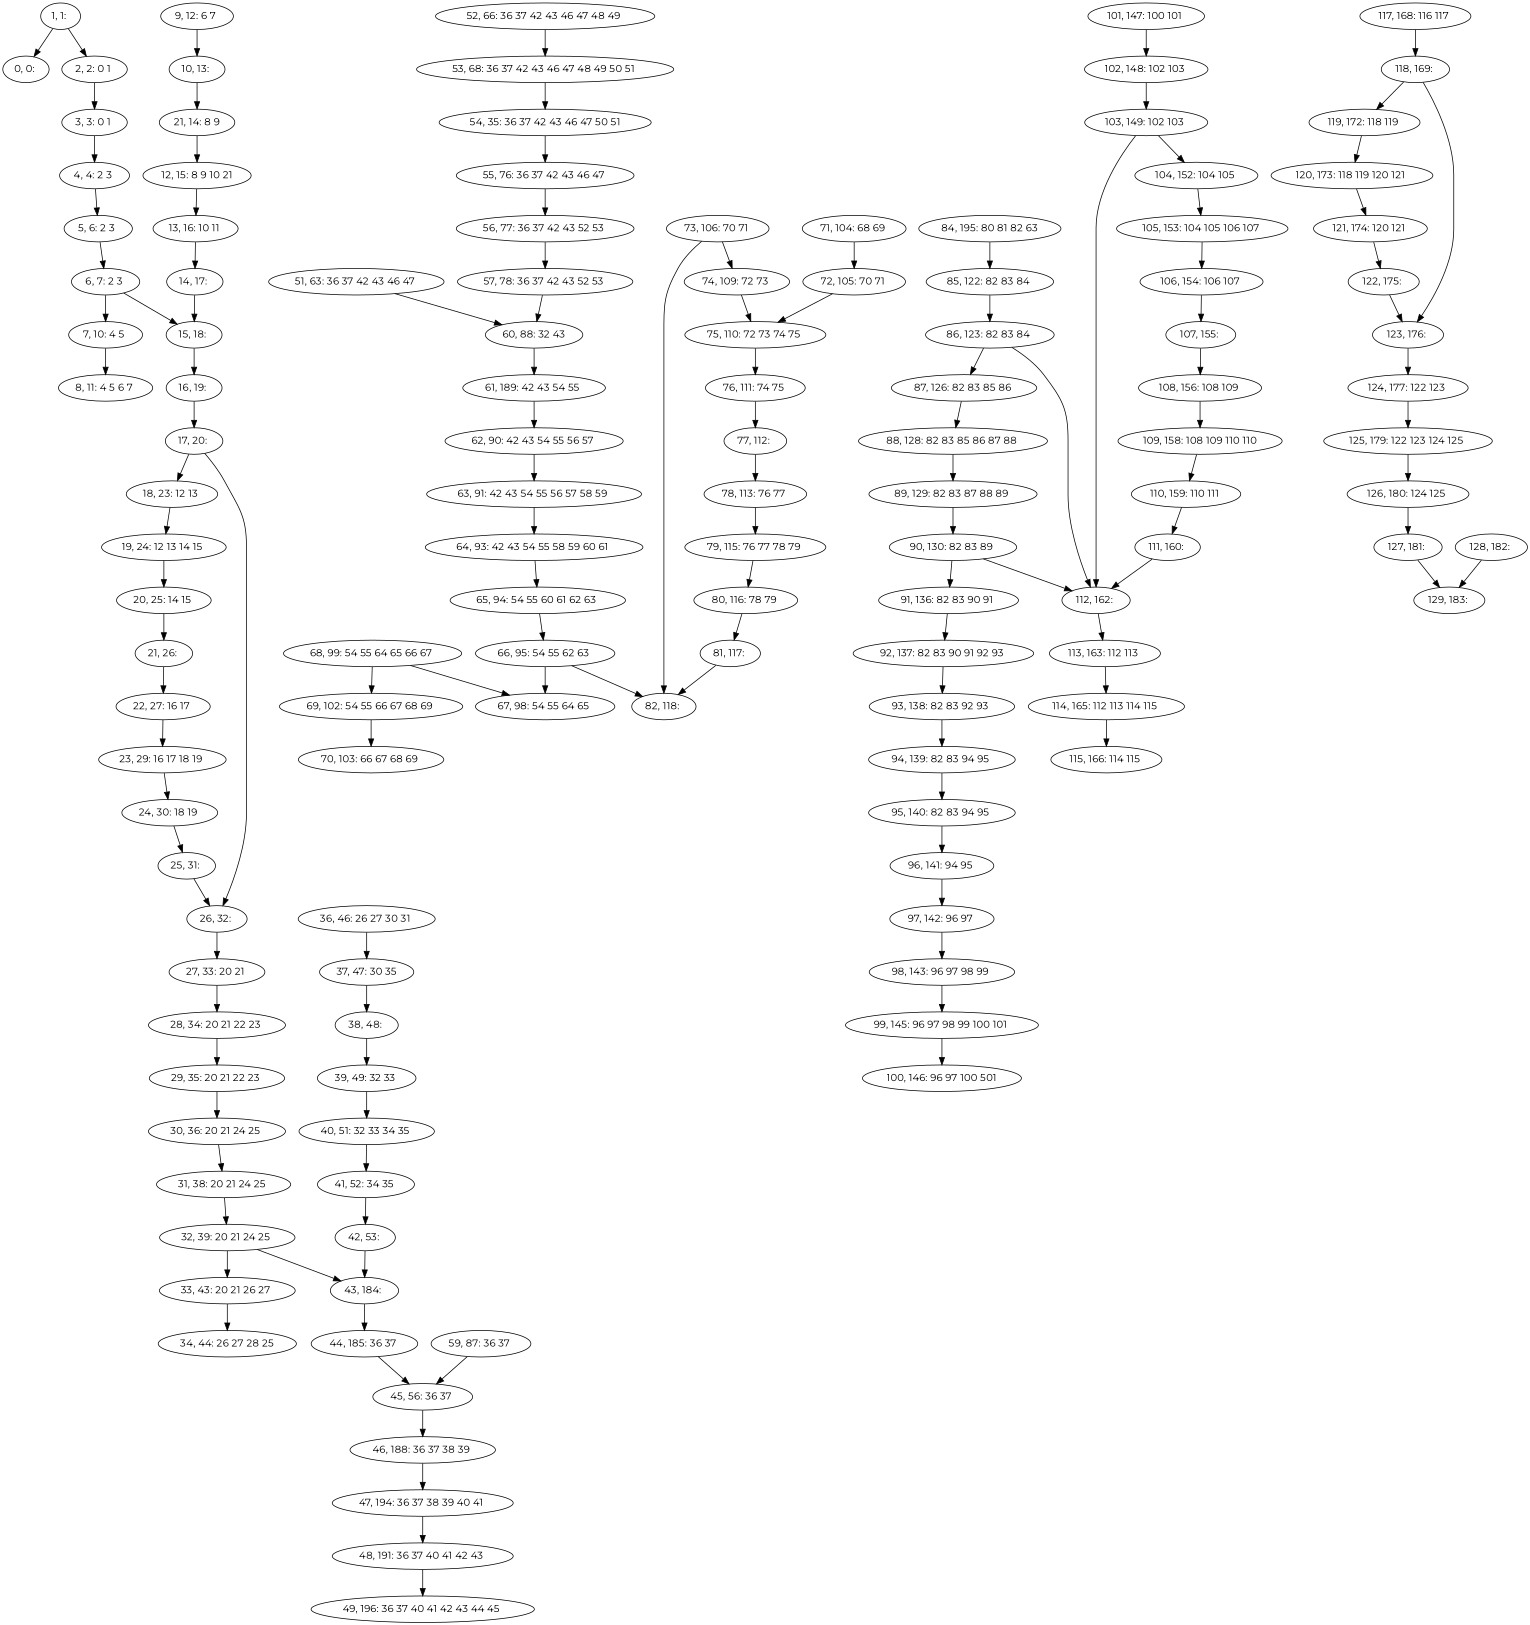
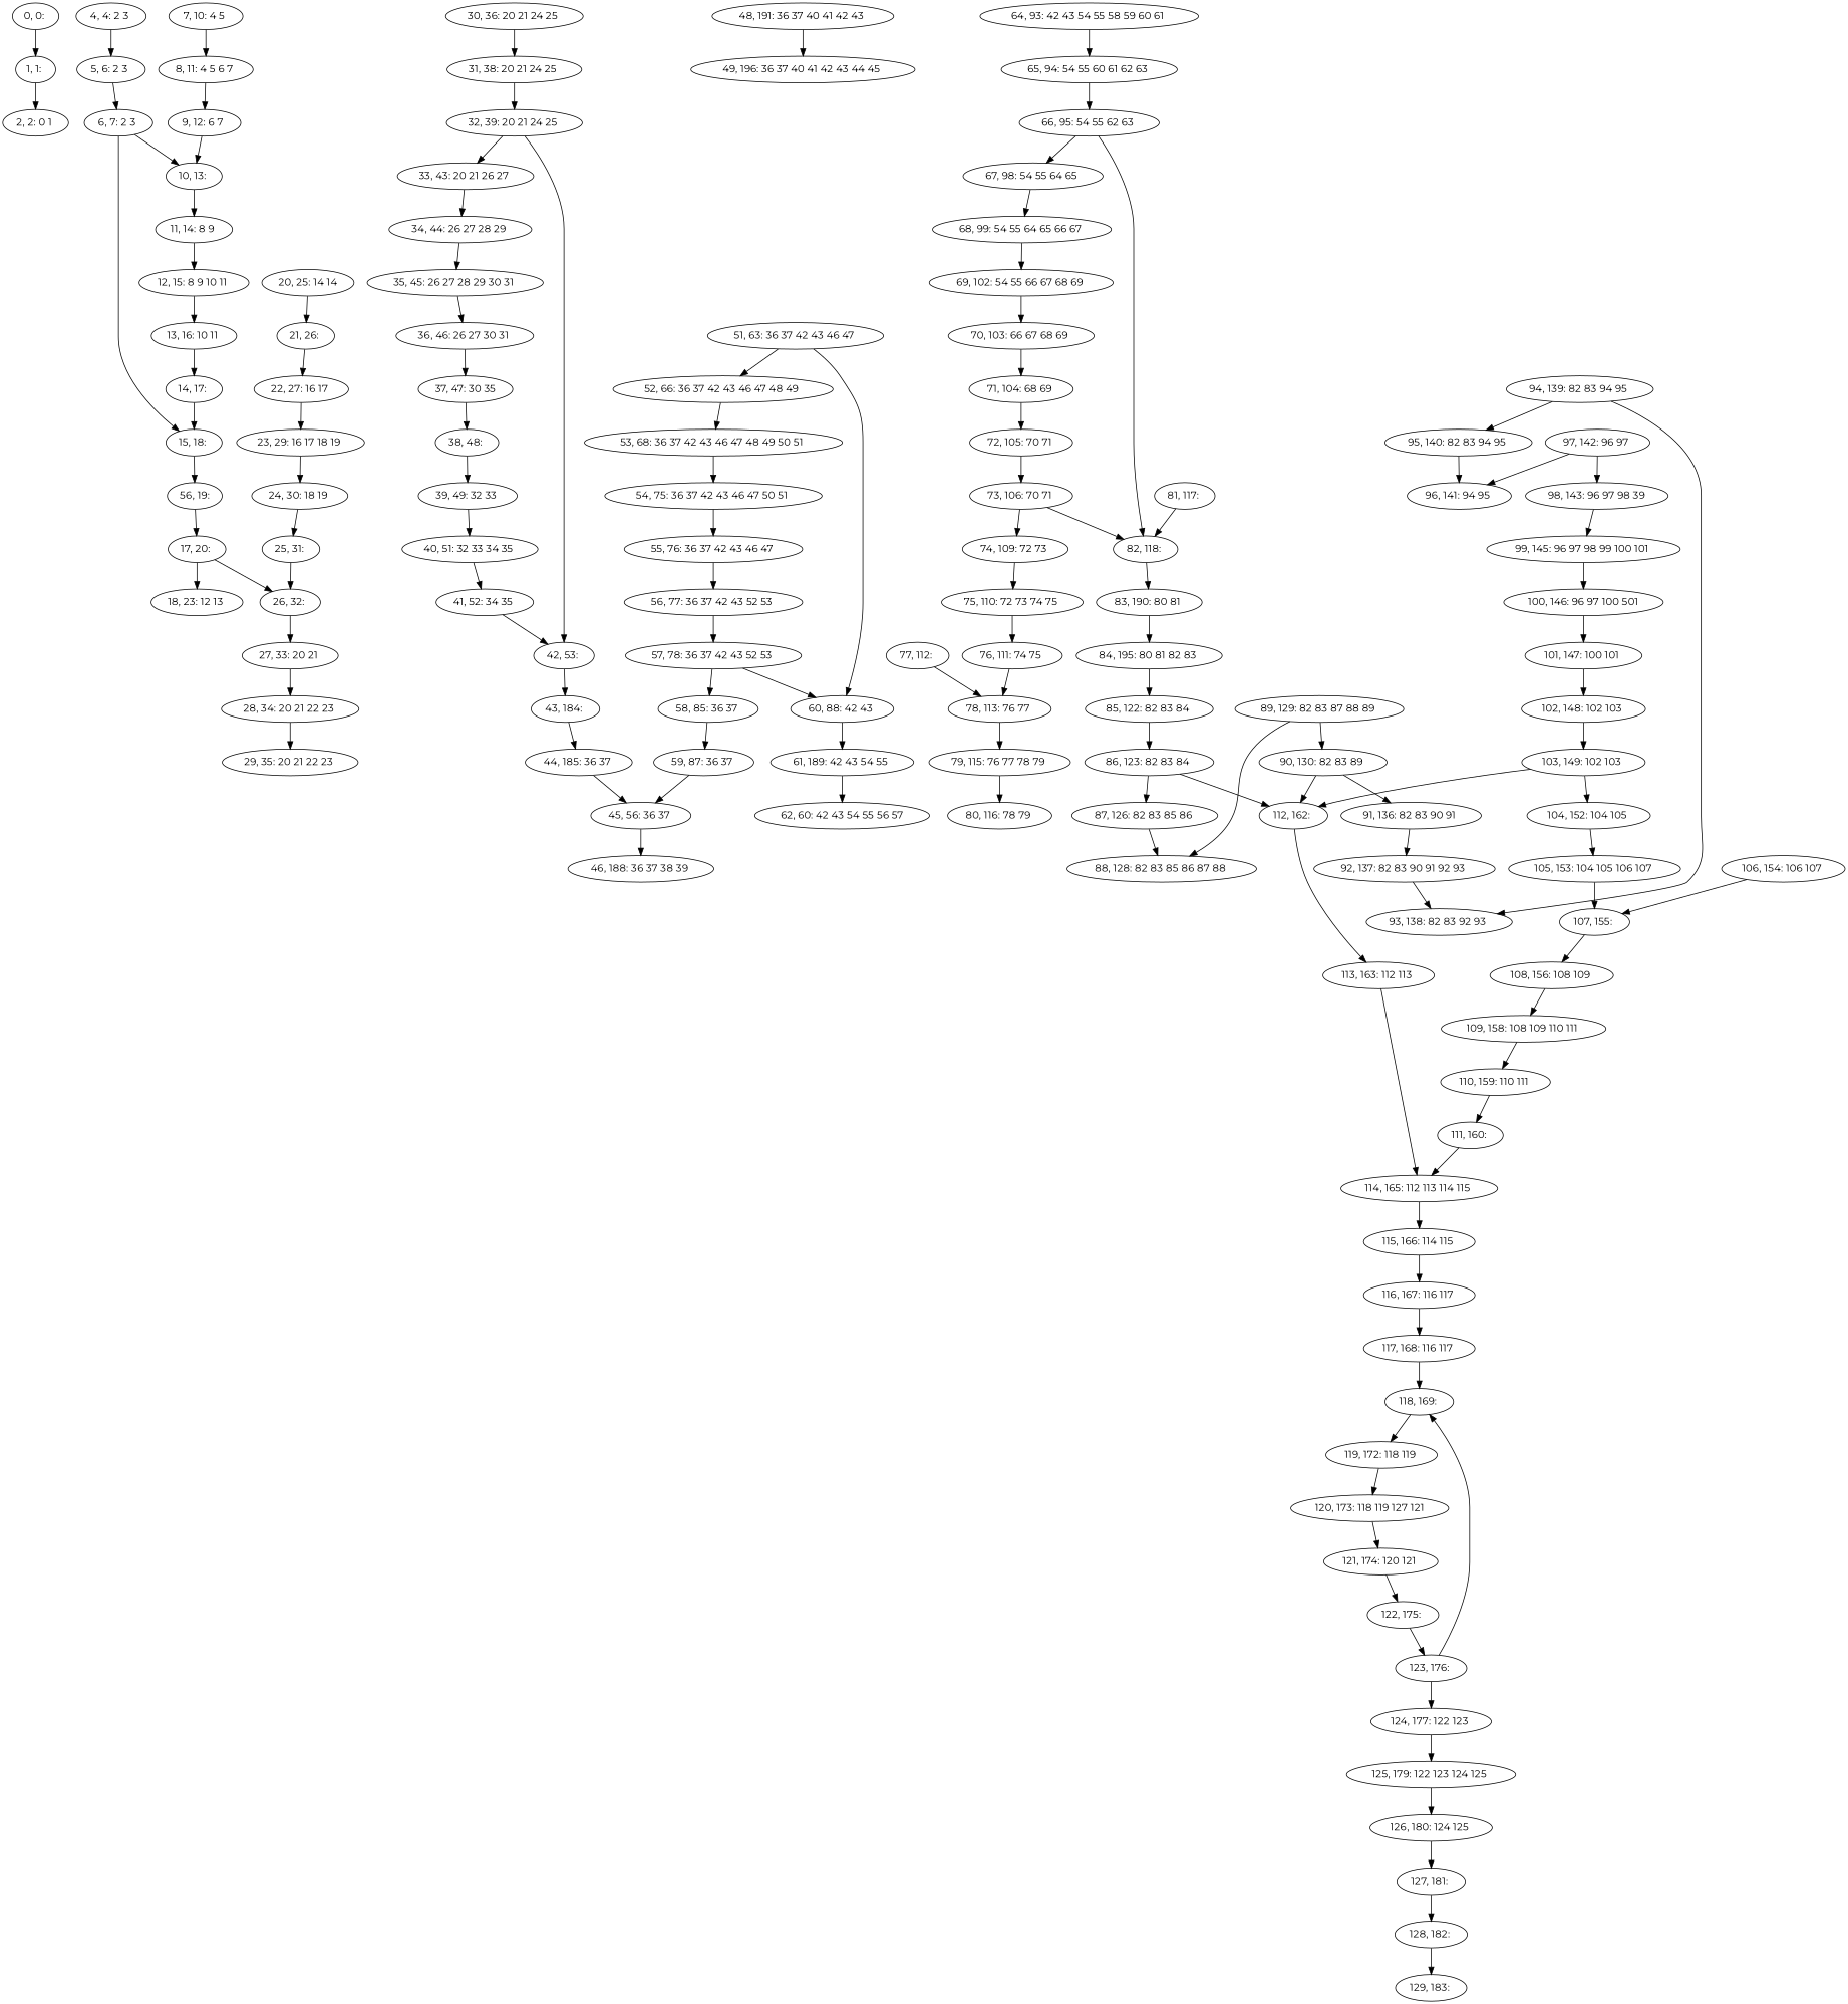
  digraph {
    fontname=Montserrat
    node [fontname=Montserrat]
    edge [fontname=Montserrat]
    n1 [label="0, 0: "]
    n2 [label="1, 1: "]
    n3 [label="2, 2: 0 1 "]
-   n4 [label="3, 3: 0 1 "]
    n5 [label="4, 4: 2 3 "]
    n6 [label="5, 6: 2 3 "]
    n7 [label="6, 7: 2 3 "]
    n8 [label="7, 10: 4 5 "]
    n9 [label="15, 18: "]
    n10 [label="8, 11: 4 5 6 7 "]
-   n11 [label="16, 19: "]
+   n11 [label="56, 19:"]
    n12 [label="9, 12: 6 7 "]
    n13 [label="10, 13: "]
-   n14 [label="21, 14: 8 9"]
-   n15 [label="12, 15: 8 9 10 21"]
+   n14 [label="11, 14: 8 9 "]
+   n15 [label="12, 15: 8 9 10 11 "]
    n16 [label="13, 16: 10 11 "]
    n17 [label="14, 17: "]
    n18 [label="17, 20: "]
    n19 [label="18, 23: 12 13 "]
    n20 [label="26, 32: "]
-   n21 [label="19, 24: 12 13 14 15 "]
    n22 [label="27, 33: 20 21 "]
-   n23 [label="20, 25: 14 15 "]
+   n23 [label="20, 25: 14 14"]
    n24 [label="21, 26: "]
    n25 [label="22, 27: 16 17 "]
    n26 [label="23, 29: 16 17 18 19 "]
    n27 [label="24, 30: 18 19 "]
    n28 [label="25, 31: "]
    n29 [label="28, 34: 20 21 22 23 "]
    n30 [label="29, 35: 20 21 22 23 "]
    n31 [label="30, 36: 20 21 24 25 "]
    n32 [label="31, 38: 20 21 24 25 "]
    n33 [label="32, 39: 20 21 24 25 "]
    n34 [label="33, 43: 20 21 26 27 "]
    n35 [label="43, 184: "]
-   n36 [label="34, 44: 26 27 28 25"]
+   n36 [label="34, 44: 26 27 28 29 "]
    n37 [label="44, 185: 36 37 "]
+   n38 [label="35, 45: 26 27 28 29 30 31 "]
    n39 [label="36, 46: 26 27 30 31 "]
    n40 [label="37, 47: 30 35"]
    n41 [label="38, 48: "]
    n42 [label="39, 49: 32 33 "]
    n43 [label="40, 51: 32 33 34 35 "]
    n44 [label="41, 52: 34 35 "]
    n45 [label="42, 53: "]
    n46 [label="45, 56: 36 37 "]
    n47 [label="46, 188: 36 37 38 39 "]
-   n48 [label="47, 194: 36 37 38 39 40 41 "]
    n49 [label="48, 191: 36 37 40 41 42 43 "]
    n50 [label="49, 196: 36 37 40 41 42 43 44 45 "]
    n51 [label="51, 63: 36 37 42 43 46 47 "]
    n52 [label="52, 66: 36 37 42 43 46 47 48 49 "]
-   n53 [label="60, 88: 32 43"]
+   n53 [label="60, 88: 42 43 "]
    n54 [label="53, 68: 36 37 42 43 46 47 48 49 50 51 "]
    n55 [label="61, 189: 42 43 54 55 "]
-   n56 [label="54, 35: 36 37 42 43 46 47 50 51"]
+   n56 [label="54, 75: 36 37 42 43 46 47 50 51 "]
    n57 [label="55, 76: 36 37 42 43 46 47 "]
    n58 [label="56, 77: 36 37 42 43 52 53 "]
    n59 [label="57, 78: 36 37 42 43 52 53 "]
+   n60 [label="58, 85: 36 37 "]
    n61 [label="59, 87: 36 37 "]
-   n62 [label="62, 90: 42 43 54 55 56 57 "]
-   n63 [label="63, 91: 42 43 54 55 56 57 58 59 "]
+   n62 [label="62, 60: 42 43 54 55 56 57"]
    n64 [label="64, 93: 42 43 54 55 58 59 60 61 "]
    n65 [label="65, 94: 54 55 60 61 62 63 "]
    n66 [label="66, 95: 54 55 62 63 "]
    n67 [label="67, 98: 54 55 64 65 "]
    n68 [label="82, 118: "]
    n69 [label="68, 99: 54 55 64 65 66 67 "]
+   n70 [label="83, 190: 80 81 "]
    n71 [label="69, 102: 54 55 66 67 68 69 "]
    n72 [label="70, 103: 66 67 68 69 "]
    n73 [label="71, 104: 68 69 "]
    n74 [label="72, 105: 70 71 "]
    n75 [label="73, 106: 70 71 "]
    n76 [label="74, 109: 72 73 "]
    n77 [label="75, 110: 72 73 74 75 "]
    n78 [label="76, 111: 74 75 "]
    n79 [label="77, 112: "]
    n80 [label="78, 113: 76 77 "]
    n81 [label="79, 115: 76 77 78 79 "]
    n82 [label="80, 116: 78 79 "]
    n83 [label="81, 117: "]
-   n84 [label="84, 195: 80 81 82 63"]
+   n84 [label="84, 195: 80 81 82 83 "]
    n85 [label="85, 122: 82 83 84 "]
    n86 [label="86, 123: 82 83 84 "]
    n87 [label="87, 126: 82 83 85 86 "]
    n88 [label="112, 162: "]
    n89 [label="88, 128: 82 83 85 86 87 88 "]
    n90 [label="113, 163: 112 113 "]
    n91 [label="89, 129: 82 83 87 88 89 "]
    n92 [label="90, 130: 82 83 89 "]
    n93 [label="91, 136: 82 83 90 91 "]
    n94 [label="92, 137: 82 83 90 91 92 93 "]
    n95 [label="93, 138: 82 83 92 93 "]
    n96 [label="94, 139: 82 83 94 95 "]
    n97 [label="95, 140: 82 83 94 95 "]
    n98 [label="96, 141: 94 95 "]
    n99 [label="97, 142: 96 97 "]
-   n100 [label="98, 143: 96 97 98 99 "]
+   n100 [label="98, 143: 96 97 98 39"]
    n101 [label="99, 145: 96 97 98 99 100 101 "]
    n102 [label="100, 146: 96 97 100 501"]
    n103 [label="101, 147: 100 101 "]
    n104 [label="102, 148: 102 103 "]
    n105 [label="103, 149: 102 103 "]
    n106 [label="104, 152: 104 105 "]
    n107 [label="105, 153: 104 105 106 107 "]
    n108 [label="106, 154: 106 107 "]
    n109 [label="107, 155: "]
    n110 [label="108, 156: 108 109 "]
-   n111 [label="109, 158: 108 109 110 110"]
+   n111 [label="109, 158: 108 109 110 111 "]
    n112 [label="110, 159: 110 111 "]
    n113 [label="111, 160: "]
    n114 [label="114, 165: 112 113 114 115 "]
    n115 [label="115, 166: 114 115 "]
+   n116 [label="116, 167: 116 117 "]
    n117 [label="117, 168: 116 117 "]
    n118 [label="118, 169: "]
    n119 [label="119, 172: 118 119 "]
    n120 [label="123, 176: "]
-   n121 [label="120, 173: 118 119 120 121 "]
+   n121 [label="120, 173: 118 119 127 121"]
    n122 [label="124, 177: 122 123 "]
    n123 [label="121, 174: 120 121 "]
    n124 [label="122, 175: "]
    n125 [label="125, 179: 122 123 124 125 "]
    n126 [label="126, 180: 124 125 "]
    n127 [label="127, 181: "]
    n128 [label="128, 182: "]
    n129 [label="129, 183: "]
-   n2 -> n1
+   n1 -> n2
    n2 -> n3
-   n3 -> n4
-   n4 -> n5
    n5 -> n6
    n6 -> n7
-   n7 -> n8
+   n7 -> n13
    n7 -> n9
    n8 -> n10
    n9 -> n11
+   n10 -> n12
    n11 -> n18
    n12 -> n13
    n13 -> n14
    n14 -> n15
    n15 -> n16
    n16 -> n17
    n17 -> n9
    n18 -> n19
    n18 -> n20
-   n19 -> n21
    n20 -> n22
-   n21 -> n23
    n22 -> n29
    n23 -> n24
    n24 -> n25
    n25 -> n26
    n26 -> n27
    n27 -> n28
    n28 -> n20
    n29 -> n30
-   n30 -> n31
    n31 -> n32
    n32 -> n33
    n33 -> n34
-   n33 -> n35
+   n33 -> n45
    n34 -> n36
    n35 -> n37
+   n36 -> n38
    n37 -> n46
+   n38 -> n39
    n39 -> n40
    n40 -> n41
    n41 -> n42
    n42 -> n43
    n43 -> n44
    n44 -> n45
    n45 -> n35
    n46 -> n47
-   n47 -> n48
-   n48 -> n49
    n49 -> n50
+   n51 -> n52
    n51 -> n53
    n52 -> n54
    n53 -> n55
    n54 -> n56
    n55 -> n62
    n56 -> n57
    n57 -> n58
    n58 -> n59
    n59 -> n53
+   n59 -> n60
+   n60 -> n61
    n61 -> n46
-   n62 -> n63
-   n63 -> n64
    n64 -> n65
    n65 -> n66
    n66 -> n67
    n66 -> n68
-   n69 -> n67
+   n67 -> n69
+   n68 -> n70
    n69 -> n71
+   n70 -> n84
    n71 -> n72
+   n72 -> n73
    n73 -> n74
-   n74 -> n77
+   n74 -> n75
    n75 -> n68
    n75 -> n76
    n76 -> n77
    n77 -> n78
-   n78 -> n79
+   n78 -> n80
    n79 -> n80
    n80 -> n81
    n81 -> n82
-   n82 -> n83
    n83 -> n68
    n84 -> n85
    n85 -> n86
    n86 -> n87
    n86 -> n88
    n87 -> n89
    n88 -> n90
-   n89 -> n91
+   n91 -> n89
    n90 -> n114
    n91 -> n92
    n92 -> n88
    n92 -> n93
    n93 -> n94
    n94 -> n95
-   n95 -> n96
+   n96 -> n95
    n96 -> n97
    n97 -> n98
-   n98 -> n99
+   n99 -> n98
    n99 -> n100
    n100 -> n101
    n101 -> n102
+   n102 -> n103
    n103 -> n104
    n104 -> n105
    n105 -> n88
    n105 -> n106
    n106 -> n107
-   n107 -> n108
+   n107 -> n109
    n108 -> n109
    n109 -> n110
    n110 -> n111
    n111 -> n112
    n112 -> n113
-   n113 -> n88
+   n113 -> n114
    n114 -> n115
+   n115 -> n116
+   n116 -> n117
    n117 -> n118
    n118 -> n119
-   n118 -> n120
+   n120 -> n118
    n119 -> n121
    n120 -> n122
    n121 -> n123
    n122 -> n125
    n123 -> n124
    n124 -> n120
    n125 -> n126
    n126 -> n127
-   n127 -> n129
+   n127 -> n128
    n128 -> n129
  }
